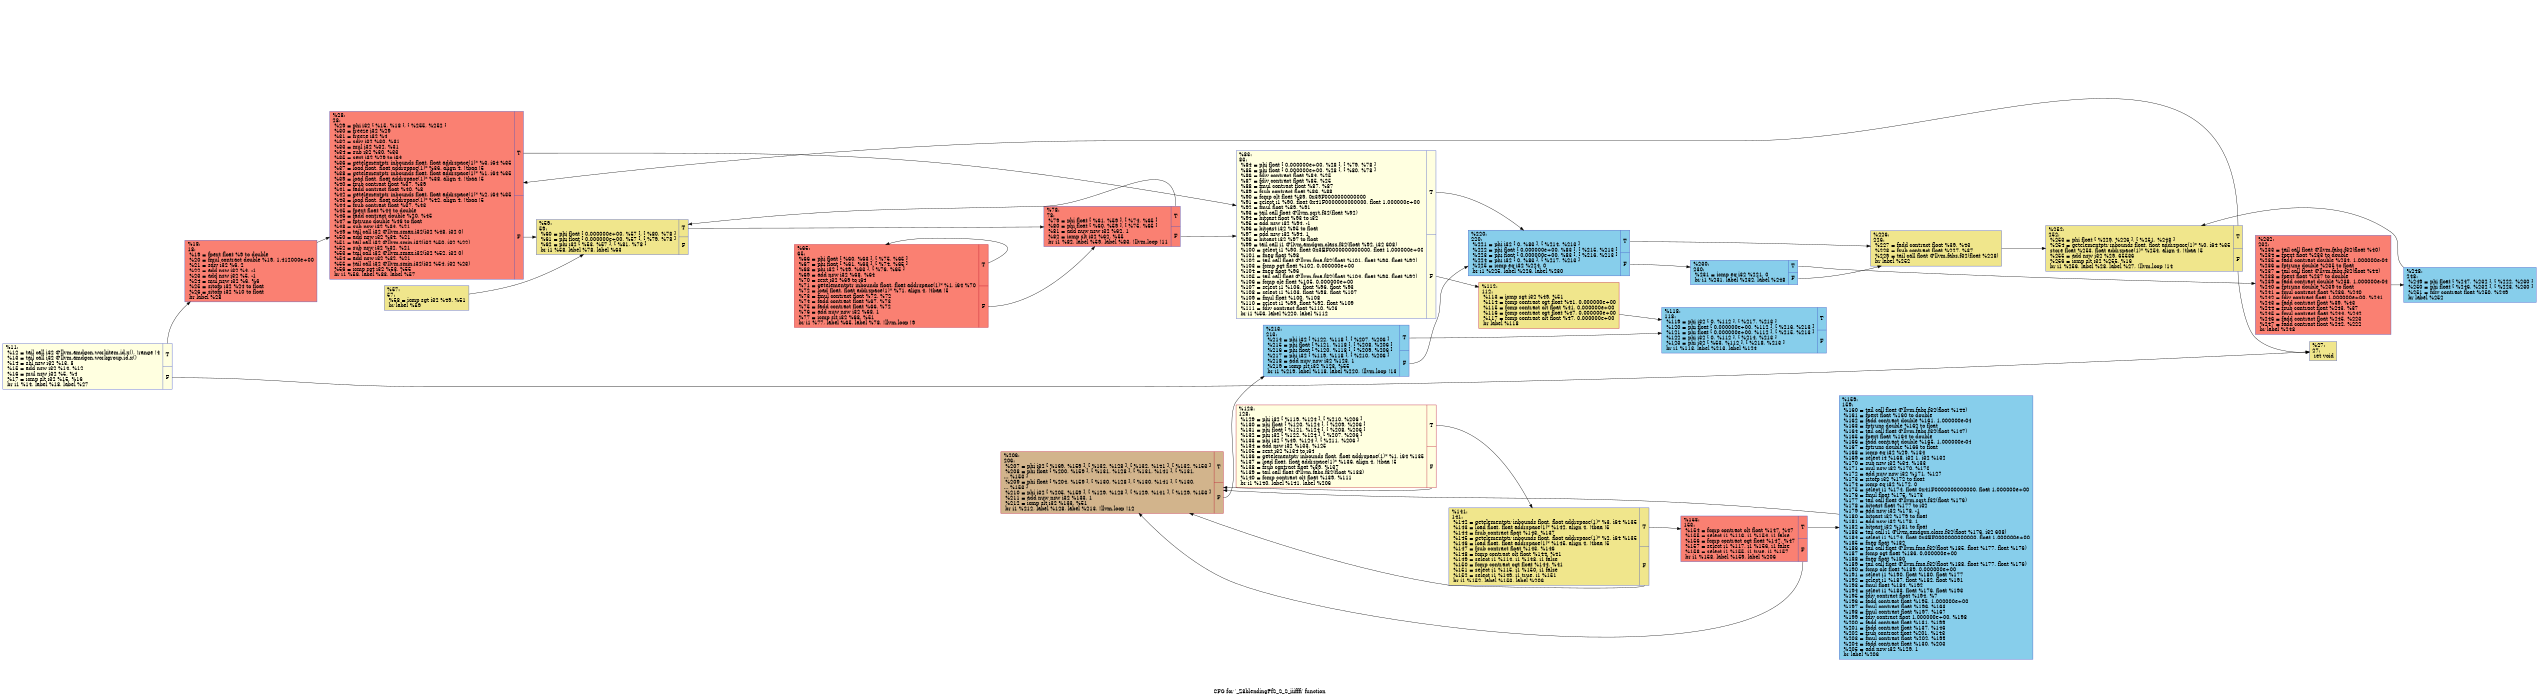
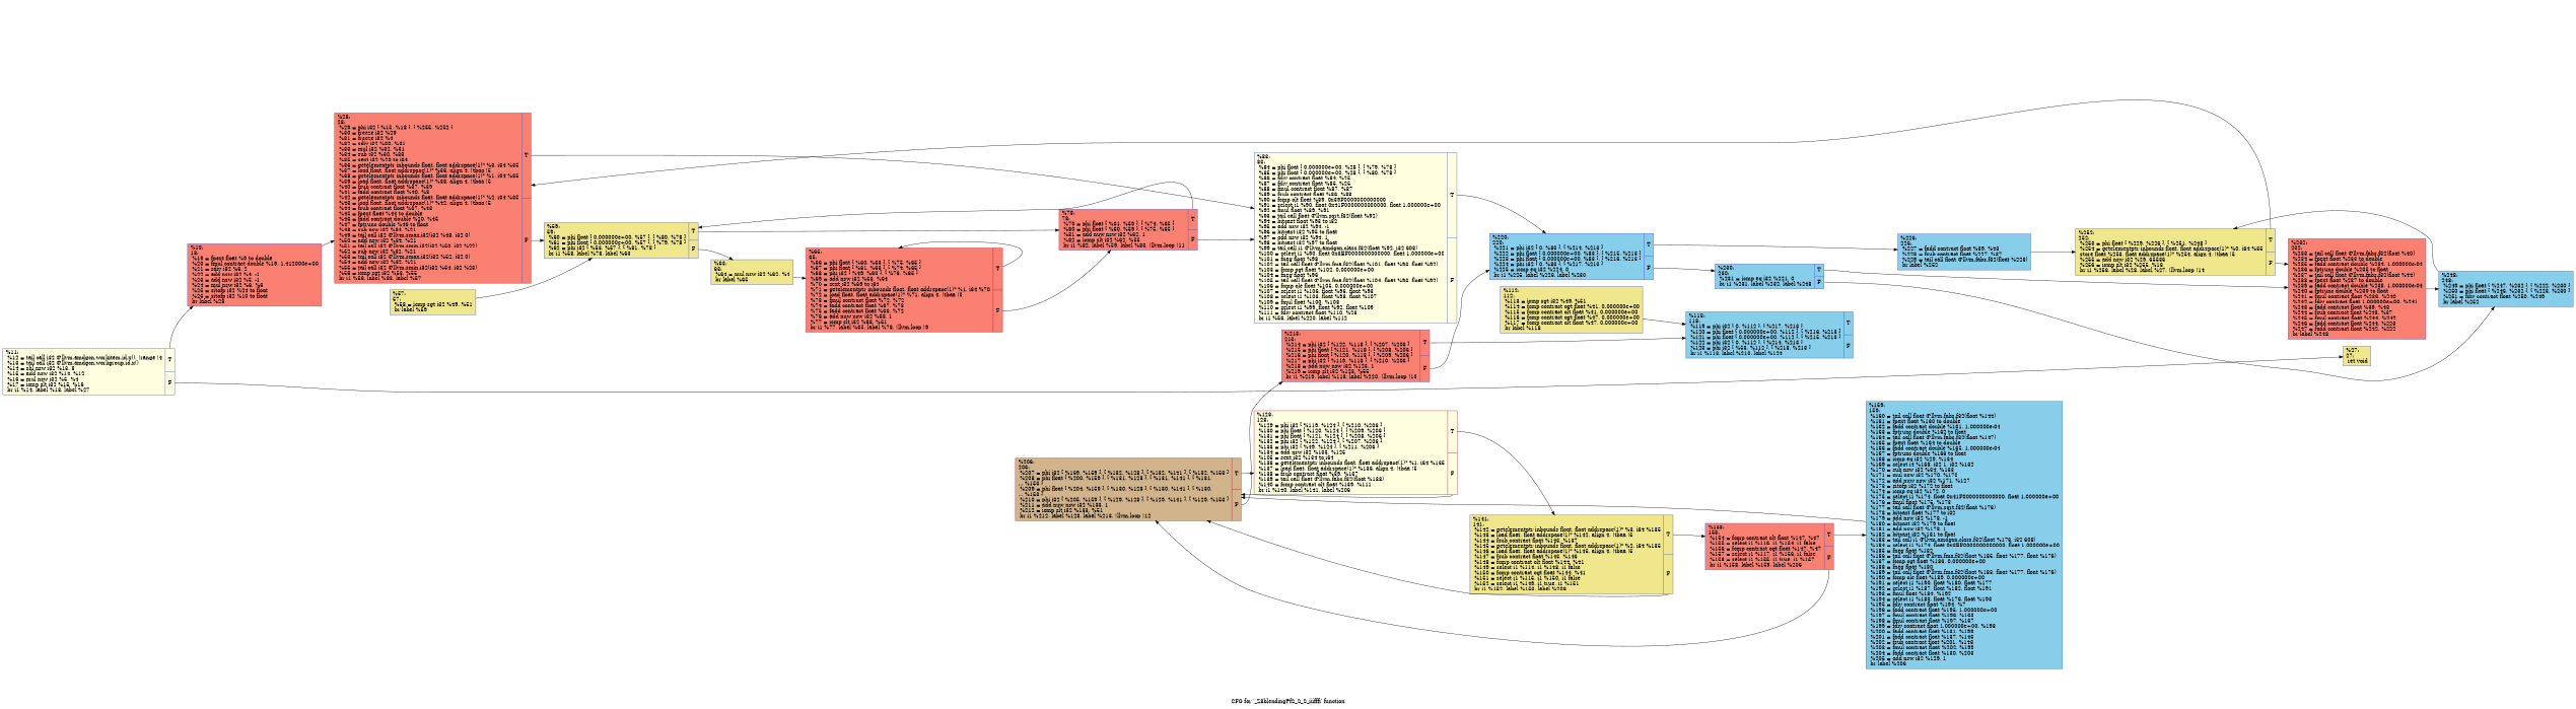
  digraph {
    label="CFG for '_Z8blendingPfS_S_S_iiifffi' function"
    rankdir=LR
    node [color="#3d50c3ff" fillcolor=khaki shape=record style=filled]
    edge [tailport=s0]
    n1 [fillcolor=lightyellow label="{%11:\l  %12 = tail call i32 @llvm.amdgcn.workitem.id.x(), !range !4\l  %13 = tail call i32 @llvm.amdgcn.workgroup.id.x()\l  %14 = shl nsw i32 %13, 8\l  %15 = add nsw i32 %14, %12\l  %16 = mul nsw i32 %5, %4\l  %17 = icmp slt i32 %15, %16\l  br i1 %14, label %18, label %27\l|{<s0>T|<s1>F}}"]
    n2 [fillcolor=salmon label="{%18:\l18:                                               \l  %19 = fpext float %9 to double\l  %20 = fmul contract double %19, 1.412000e+00\l  %21 = sdiv i32 %6, 2\l  %22 = add nsw i32 %4, -1\l  %23 = add nsw i32 %5, -1\l  %24 = mul nsw i32 %6, %6\l  %25 = sitofp i32 %24 to float\l  %26 = sitofp i32 %10 to float\l  br label %28\l}"]
    n3 [label="{%27:\l27:                                               \l  ret void\l}"]
    n4 [fillcolor=salmon label="{%28:\l28:                                               \l  %29 = phi i32 [ %15, %18 ], [ %255, %252 ]\l  %30 = freeze i32 %29\l  %31 = freeze i32 %4\l  %32 = sdiv i32 %30, %31\l  %33 = mul i32 %32, %31\l  %34 = sub i32 %30, %33\l  %35 = sext i32 %29 to i64\l  %36 = getelementptr inbounds float, float addrspace(1)* %3, i64 %35\l  %37 = load float, float addrspace(1)* %36, align 4, !tbaa !5\l  %38 = getelementptr inbounds float, float addrspace(1)* %1, i64 %35\l  %39 = load float, float addrspace(1)* %38, align 4, !tbaa !5\l  %40 = fsub contract float %37, %39\l  %41 = fadd contract float %40, %8\l  %42 = getelementptr inbounds float, float addrspace(1)* %2, i64 %35\l  %43 = load float, float addrspace(1)* %42, align 4, !tbaa !5\l  %44 = fsub contract float %37, %43\l  %45 = fpext float %44 to double\l  %46 = fadd contract double %20, %45\l  %47 = fptrunc double %46 to float\l  %48 = sub nsw i32 %34, %21\l  %49 = tail call i32 @llvm.smax.i32(i32 %48, i32 0)\l  %50 = add nsw i32 %34, %21\l  %51 = tail call i32 @llvm.smin.i32(i32 %50, i32 %22)\l  %52 = sub nsw i32 %32, %21\l  %53 = tail call i32 @llvm.smax.i32(i32 %52, i32 0)\l  %54 = add nsw i32 %32, %21\l  %55 = tail call i32 @llvm.smin.i32(i32 %54, i32 %23)\l  %56 = icmp sgt i32 %53, %55\l  br i1 %56, label %83, label %57\l|{<s0>T|<s1>F}}"]
    n5 [fillcolor=lightyellow label="{%83:\l83:                                               \l  %84 = phi float [ 0.000000e+00, %28 ], [ %79, %78 ]\l  %85 = phi float [ 0.000000e+00, %28 ], [ %80, %78 ]\l  %86 = fdiv contract float %84, %25\l  %87 = fdiv contract float %85, %25\l  %88 = fmul contract float %87, %87\l  %89 = fsub contract float %86, %88\l  %90 = fcmp olt float %89, 0x39F0000000000000\l  %91 = select i1 %90, float 0x41F0000000000000, float 1.000000e+00\l  %92 = fmul float %89, %91\l  %93 = tail call float @llvm.sqrt.f32(float %92)\l  %94 = bitcast float %93 to i32\l  %95 = add nsw i32 %94, -1\l  %96 = bitcast i32 %95 to float\l  %97 = add nsw i32 %94, 1\l  %98 = bitcast i32 %97 to float\l  %99 = tail call i1 @llvm.amdgcn.class.f32(float %92, i32 608)\l  %100 = select i1 %90, float 0x3EF0000000000000, float 1.000000e+00\l  %101 = fneg float %98\l  %102 = tail call float @llvm.fma.f32(float %101, float %93, float %92)\l  %103 = fcmp ogt float %102, 0.000000e+00\l  %104 = fneg float %96\l  %105 = tail call float @llvm.fma.f32(float %104, float %93, float %92)\l  %106 = fcmp ole float %105, 0.000000e+00\l  %107 = select i1 %106, float %96, float %93\l  %108 = select i1 %103, float %98, float %107\l  %109 = fmul float %100, %108\l  %110 = select i1 %99, float %92, float %109\l  %111 = fdiv contract float %110, %26\l  br i1 %56, label %220, label %112\l|{<s0>T|<s1>F}}"]
    n6 [label="{%59:\l59:                                               \l  %60 = phi float [ 0.000000e+00, %57 ], [ %80, %78 ]\l  %61 = phi float [ 0.000000e+00, %57 ], [ %79, %78 ]\l  %62 = phi i32 [ %53, %57 ], [ %81, %78 ]\l  br i1 %58, label %78, label %63\l|{<s0>T|<s1>F}}"]
    n7 [fillcolor=skyblue label="{%220:\l220:                                              \l  %221 = phi i32 [ 0, %83 ], [ %214, %213 ]\l  %222 = phi float [ 0.000000e+00, %83 ], [ %215, %213 ]\l  %223 = phi float [ 0.000000e+00, %83 ], [ %216, %213 ]\l  %224 = phi i32 [ 0, %83 ], [ %217, %213 ]\l  %225 = icmp eq i32 %224, 0\l  br i1 %225, label %226, label %230\l|{<s0>T|<s1>F}}"]
-   n8 [color="#b70d28ff" label="{%112:\l112:                                              \l  %113 = icmp sgt i32 %49, %51\l  %114 = fcmp contract ogt float %41, 0.000000e+00\l  %115 = fcmp contract olt float %41, 0.000000e+00\l  %116 = fcmp contract ogt float %47, 0.000000e+00\l  %117 = fcmp contract olt float %47, 0.000000e+00\l  br label %118\l}"]
+   n8 [label="{%112:\l112:                                              \l  %113 = icmp sgt i32 %49, %51\l  %114 = fcmp contract ogt float %41, 0.000000e+00\l  %115 = fcmp contract olt float %41, 0.000000e+00\l  %116 = fcmp contract ogt float %47, 0.000000e+00\l  %117 = fcmp contract olt float %47, 0.000000e+00\l  br label %118\l}"]
    n9 [label="{%57:\l57:                                               \l  %58 = icmp sgt i32 %49, %51\l  br label %59\l}"]
-   n10 [label="{%226:\l226:                                              \l  %227 = fadd contract float %39, %43\l  %228 = fsub contract float %227, %37\l  %229 = tail call float @llvm.fabs.f32(float %228)\l  br label %252\l}"]
+   n10 [fillcolor=skyblue label="{%226:\l226:                                              \l  %227 = fadd contract float %39, %43\l  %228 = fsub contract float %227, %37\l  %229 = tail call float @llvm.fabs.f32(float %228)\l  br label %252\l}"]
    n11 [fillcolor=skyblue label="{%230:\l230:                                              \l  %231 = icmp eq i32 %221, 0\l  br i1 %231, label %232, label %248\l|{<s0>T|<s1>F}}"]
    n12 [fillcolor=skyblue label="{%118:\l118:                                              \l  %119 = phi i32 [ 0, %112 ], [ %217, %213 ]\l  %120 = phi float [ 0.000000e+00, %112 ], [ %216, %213 ]\l  %121 = phi float [ 0.000000e+00, %112 ], [ %215, %213 ]\l  %122 = phi i32 [ 0, %112 ], [ %214, %213 ]\l  %123 = phi i32 [ %53, %112 ], [ %218, %213 ]\l  br i1 %113, label %213, label %124\l|{<s0>T|<s1>F}}"]
    n13 [fillcolor=salmon label="{%78:\l78:                                               \l  %79 = phi float [ %61, %59 ], [ %74, %65 ]\l  %80 = phi float [ %60, %59 ], [ %75, %65 ]\l  %81 = add nuw nsw i32 %62, 1\l  %82 = icmp slt i32 %62, %55\l  br i1 %82, label %59, label %83, !llvm.loop !11\l|{<s0>T|<s1>F}}"]
+   n14 [label="{%63:\l63:                                               \l  %64 = mul nsw i32 %62, %4\l  br label %65\l}"]
    n15 [color="#b70d28ff" fillcolor=salmon label="{%65:\l65:                                               \l  %66 = phi float [ %60, %63 ], [ %75, %65 ]\l  %67 = phi float [ %61, %63 ], [ %74, %65 ]\l  %68 = phi i32 [ %49, %63 ], [ %76, %65 ]\l  %69 = add nsw i32 %68, %64\l  %70 = sext i32 %69 to i64\l  %71 = getelementptr inbounds float, float addrspace(1)* %1, i64 %70\l  %72 = load float, float addrspace(1)* %71, align 4, !tbaa !5\l  %73 = fmul contract float %72, %72\l  %74 = fadd contract float %67, %73\l  %75 = fadd contract float %66, %72\l  %76 = add nuw nsw i32 %68, 1\l  %77 = icmp slt i32 %68, %51\l  br i1 %77, label %65, label %78, !llvm.loop !9\l|{<s0>T|<s1>F}}"]
    n16 [label="{%252:\l252:                                              \l  %253 = phi float [ %229, %226 ], [ %251, %248 ]\l  %254 = getelementptr inbounds float, float addrspace(1)* %0, i64 %35\l  store float %253, float addrspace(1)* %254, align 4, !tbaa !5\l  %255 = add nsw i32 %29, 65536\l  %256 = icmp slt i32 %255, %16\l  br i1 %256, label %28, label %27, !llvm.loop !14\l|{<s0>T|<s1>F}}"]
-   n17 [fillcolor=salmon label="{%232:\l232:                                              \l  %233 = tail call float @llvm.fabs.f32(float %40)\l  %234 = fpext float %233 to double\l  %235 = fadd contract double %234, 1.000000e-04\l  %236 = fptrunc double %235 to float\l  %237 = tail call float @llvm.fabs.f32(float %44)\l  %238 = fpext float %237 to double\l  %239 = fadd contract double %238, 1.000000e-04\l  %240 = fptrunc double %239 to float\l  %241 = fmul contract float %236, %240\l  %242 = fdiv contract float 1.000000e+00, %241\l  %243 = fadd contract float %39, %43\l  %244 = fsub contract float %243, %37\l  %245 = fmul contract float %244, %242\l  %246 = fadd contract float %245, %223\l  %247 = fadd contract float %242, %222\l  br label %248\l}"]
+   n17 [fillcolor=salmon label="{%232:\l232:                                              \l  %233 = tail call float @llvm.fabs.f32(float %40)\l  %234 = fpext float %233 to double\l  %235 = fadd contract double %234, 1.000000e-04\l  %236 = fptrunc double %235 to float\l  %237 = tail call float @llvm.fabs.f32(float %44)\l  %238 = fpext float %237 to double\l  %239 = fadd contract double %238, 1.000000e-04\l  %240 = fptrunc double %239 to float\l  %241 = fmul contract float %236, %240\l  %242 = fdiv contract float 1.000000e+00, %241\l  %243 = fadd contract float %39, %43\l  %244 = fsub contract float %243, %37\l  %245 = fmul contract float %244, %242\l  %246 = fadd contract float %244, %223\l  %247 = fadd contract float %242, %222\l  br label %248\l}"]
    n18 [fillcolor=skyblue label="{%248:\l248:                                              \l  %249 = phi float [ %247, %232 ], [ %222, %230 ]\l  %250 = phi float [ %246, %232 ], [ %223, %230 ]\l  %251 = fdiv contract float %250, %249\l  br label %252\l}"]
-   n19 [fillcolor=skyblue label="{%213:\l213:                                              \l  %214 = phi i32 [ %122, %118 ], [ %207, %206 ]\l  %215 = phi float [ %121, %118 ], [ %208, %206 ]\l  %216 = phi float [ %120, %118 ], [ %209, %206 ]\l  %217 = phi i32 [ %119, %118 ], [ %210, %206 ]\l  %218 = add nuw nsw i32 %123, 1\l  %219 = icmp slt i32 %123, %55\l  br i1 %219, label %118, label %220, !llvm.loop !13\l|{<s0>T|<s1>F}}"]
+   n19 [fillcolor=salmon label="{%213:\l213:                                              \l  %214 = phi i32 [ %122, %118 ], [ %207, %206 ]\l  %215 = phi float [ %121, %118 ], [ %208, %206 ]\l  %216 = phi float [ %120, %118 ], [ %209, %206 ]\l  %217 = phi i32 [ %119, %118 ], [ %210, %206 ]\l  %218 = add nuw nsw i32 %123, 1\l  %219 = icmp slt i32 %123, %55\l  br i1 %219, label %118, label %220, !llvm.loop !13\l|{<s0>T|<s1>F}}"]
    n20 [color="#b70d28ff" fillcolor=lightyellow label="{%128:\l128:                                              \l  %129 = phi i32 [ %119, %124 ], [ %210, %206 ]\l  %130 = phi float [ %120, %124 ], [ %209, %206 ]\l  %131 = phi float [ %121, %124 ], [ %208, %206 ]\l  %132 = phi i32 [ %122, %124 ], [ %207, %206 ]\l  %133 = phi i32 [ %49, %124 ], [ %211, %206 ]\l  %134 = add nsw i32 %133, %125\l  %105 = sext i32 %134 to i64\l  %136 = getelementptr inbounds float, float addrspace(1)* %1, i64 %135\l  %137 = load float, float addrspace(1)* %136, align 4, !tbaa !5\l  %138 = fsub contract float %39, %137\l  %139 = tail call float @llvm.fabs.f32(float %138)\l  %140 = fcmp contract olt float %139, %111\l  br i1 %140, label %141, label %206\l|{<s0>T|<s1>F}}"]
    n21 [label="{%141:\l141:                                              \l  %142 = getelementptr inbounds float, float addrspace(1)* %3, i64 %135\l  %143 = load float, float addrspace(1)* %142, align 4, !tbaa !5\l  %144 = fsub contract float %143, %137\l  %145 = getelementptr inbounds float, float addrspace(1)* %2, i64 %135\l  %146 = load float, float addrspace(1)* %145, align 4, !tbaa !5\l  %147 = fsub contract float %143, %146\l  %148 = fcmp contract olt float %144, %41\l  %149 = select i1 %114, i1 %148, i1 false\l  %150 = fcmp contract ogt float %144, %41\l  %151 = select i1 %115, i1 %150, i1 false\l  %152 = select i1 %149, i1 true, i1 %151\l  br i1 %152, label %153, label %206\l|{<s0>T|<s1>F}}"]
    n22 [color="#b70d28ff" fillcolor=tan label="{%206:\l206:                                              \l  %207 = phi i32 [ %169, %159 ], [ %132, %128 ], [ %132, %141 ], [ %132, %153 ]\l  %208 = phi float [ %200, %159 ], [ %131, %128 ], [ %131, %141 ], [ %131,\l... %153 ]\l  %209 = phi float [ %204, %159 ], [ %130, %128 ], [ %130, %141 ], [ %130,\l... %153 ]\l  %210 = phi i32 [ %205, %159 ], [ %129, %128 ], [ %129, %141 ], [ %129, %153 ]\l  %211 = add nuw nsw i32 %133, 1\l  %212 = icmp slt i32 %133, %51\l  br i1 %212, label %128, label %213, !llvm.loop !12\l|{<s0>T|<s1>F}}"]
    n23 [fillcolor=salmon label="{%153:\l153:                                              \l  %154 = fcmp contract olt float %147, %47\l  %155 = select i1 %116, i1 %154, i1 false\l  %156 = fcmp contract ogt float %147, %47\l  %157 = select i1 %117, i1 %156, i1 false\l  %158 = select i1 %155, i1 true, i1 %157\l  br i1 %158, label %159, label %206\l|{<s0>T|<s1>F}}"]
    n24 [fillcolor=skyblue label="{%159:\l159:                                              \l  %160 = tail call float @llvm.fabs.f32(float %144)\l  %161 = fpext float %160 to double\l  %162 = fadd contract double %161, 1.000000e-04\l  %163 = fptrunc double %162 to float\l  %164 = tail call float @llvm.fabs.f32(float %147)\l  %165 = fpext float %164 to double\l  %166 = fadd contract double %165, 1.000000e-04\l  %167 = fptrunc double %166 to float\l  %168 = icmp eq i32 %29, %134\l  %169 = select i4 %168, i32 1, i32 %132\l  %170 = sub nsw i32 %34, %133\l  %171 = mul nsw i32 %170, %170\l  %172 = add nuw nsw i32 %171, %127\l  %173 = sitofp i32 %172 to float\l  %174 = icmp eq i32 %172, 0\l  %175 = select i1 %174, float 0x41F0000000000000, float 1.000000e+00\l  %176 = fmul float %175, %173\l  %177 = tail call float @llvm.sqrt.f32(float %176)\l  %178 = bitcast float %177 to i32\l  %179 = add nsw i32 %178, -1\l  %180 = bitcast i32 %179 to float\l  %181 = add nsw i32 %178, 1\l  %182 = bitcast i32 %181 to float\l  %183 = tail call i1 @llvm.amdgcn.class.f32(float %176, i32 608)\l  %184 = select i1 %174, float 0x3EF0000000000000, float 1.000000e+00\l  %185 = fneg float %182\l  %186 = tail call float @llvm.fma.f32(float %185, float %177, float %176)\l  %187 = fcmp ogt float %186, 0.000000e+00\l  %188 = fneg float %180\l  %189 = tail call float @llvm.fma.f32(float %188, float %177, float %176)\l  %190 = fcmp ole float %189, 0.000000e+00\l  %191 = select i1 %190, float %180, float %177\l  %192 = select i1 %187, float %182, float %191\l  %193 = fmul float %184, %192\l  %194 = select i1 %183, float %176, float %193\l  %195 = fdiv contract float %194, %7\l  %196 = fadd contract float %195, 1.000000e+00\l  %197 = fmul contract float %196, %163\l  %198 = fmul contract float %197, %167\l  %199 = fdiv contract float 1.000000e+00, %198\l  %200 = fadd contract float %131, %199\l  %201 = fadd contract float %137, %146\l  %202 = fsub contract float %201, %143\l  %203 = fmul contract float %202, %199\l  %204 = fadd contract float %130, %203\l  %205 = add nsw i32 %129, 1\l  br label %206\l}"]
    n1 -> n2
    n1 -> n3 [tailport=s1]
    n2 -> n4
    n4 -> n5
    n4 -> n6 [tailport=s1]
    n5 -> n7
-   n5 -> n8 [tailport=s1]
    n6 -> n13
+   n6 -> n14 [tailport=s1]
    n7 -> n10
    n7 -> n11 [tailport=s1]
    n8 -> n12
    n9 -> n6
    n10 -> n16
    n11 -> n17
-   n11 -> n10 [tailport=s1]
+   n11 -> n18 [tailport=s1]
    n13 -> n5 [tailport=s1]
    n13 -> n6
+   n14 -> n15
    n15 -> n13 [tailport=s1]
    n15 -> n15
-   n16 -> n3 [tailport=s1]
+   n16 -> n17 [tailport=s1]
    n16 -> n4
    n17 -> n18
    n18 -> n16
    n19 -> n7 [tailport=s1]
    n19 -> n12
    n20 -> n21
    n20 -> n22 [tailport=s1]
    n21 -> n22 [tailport=s1]
    n21 -> n23
    n22 -> n19 [tailport=s1]
+   n22 -> n20
    n23 -> n22 [tailport=s1]
    n23 -> n24
    n24 -> n22
  }
